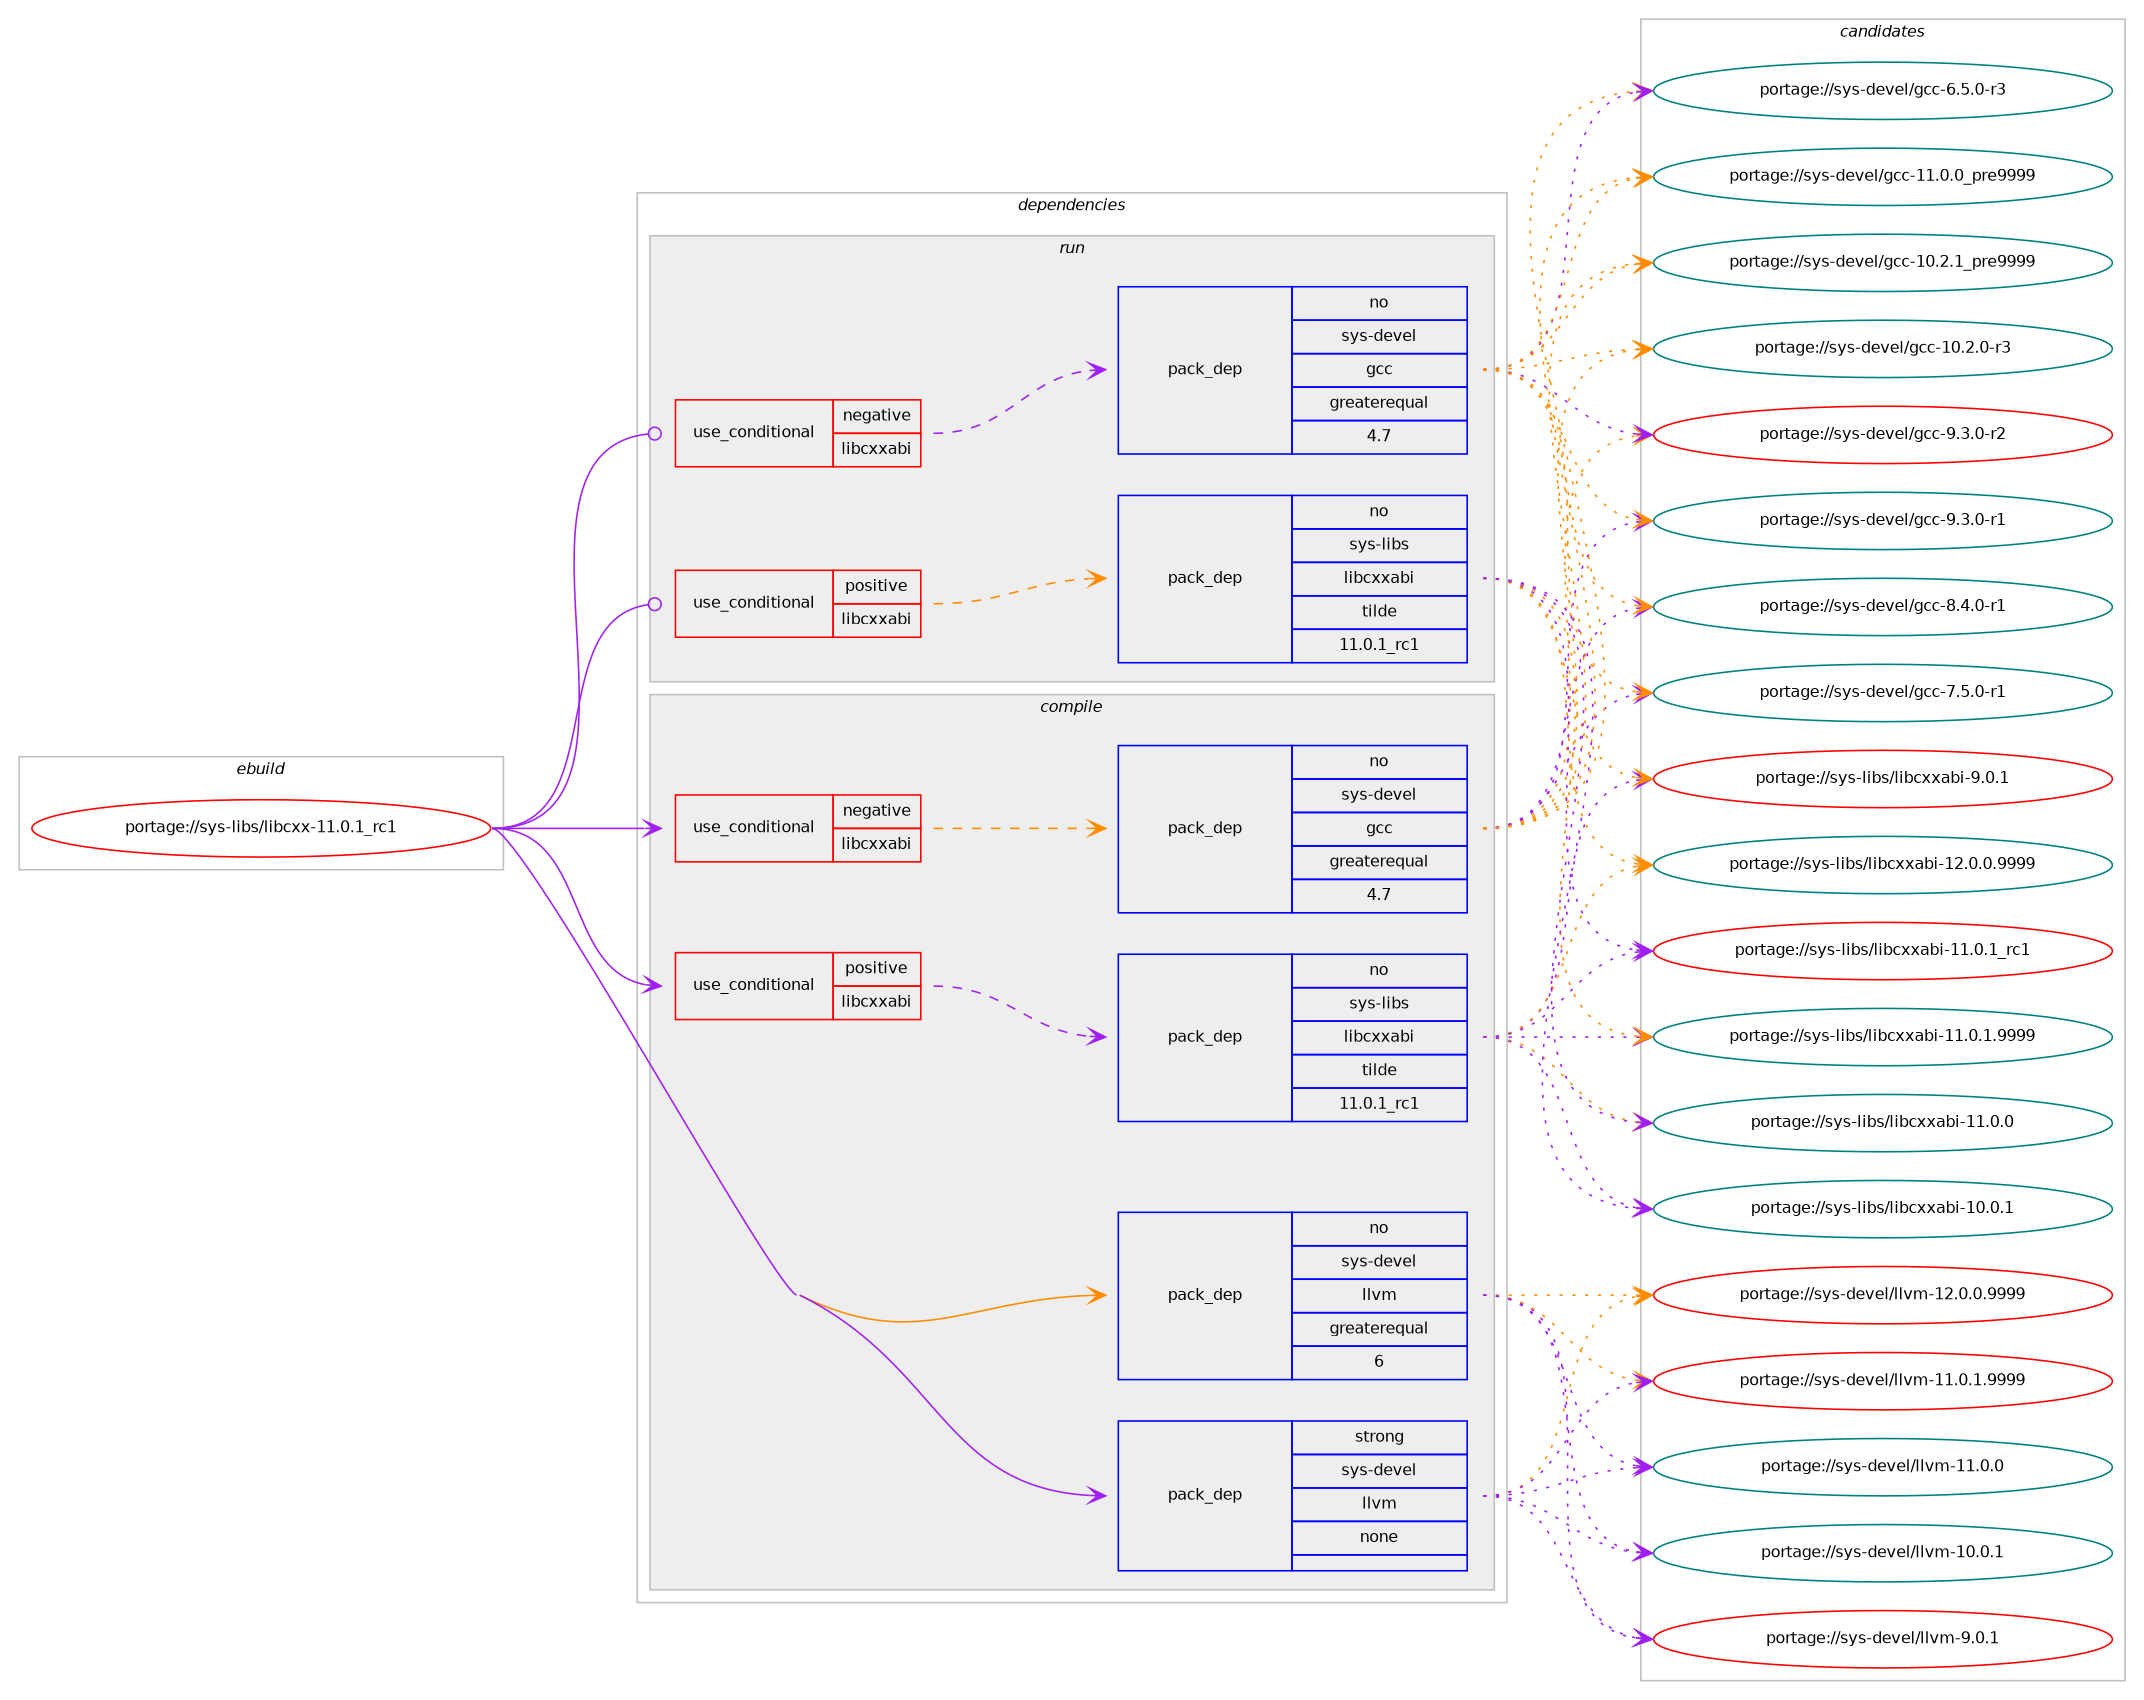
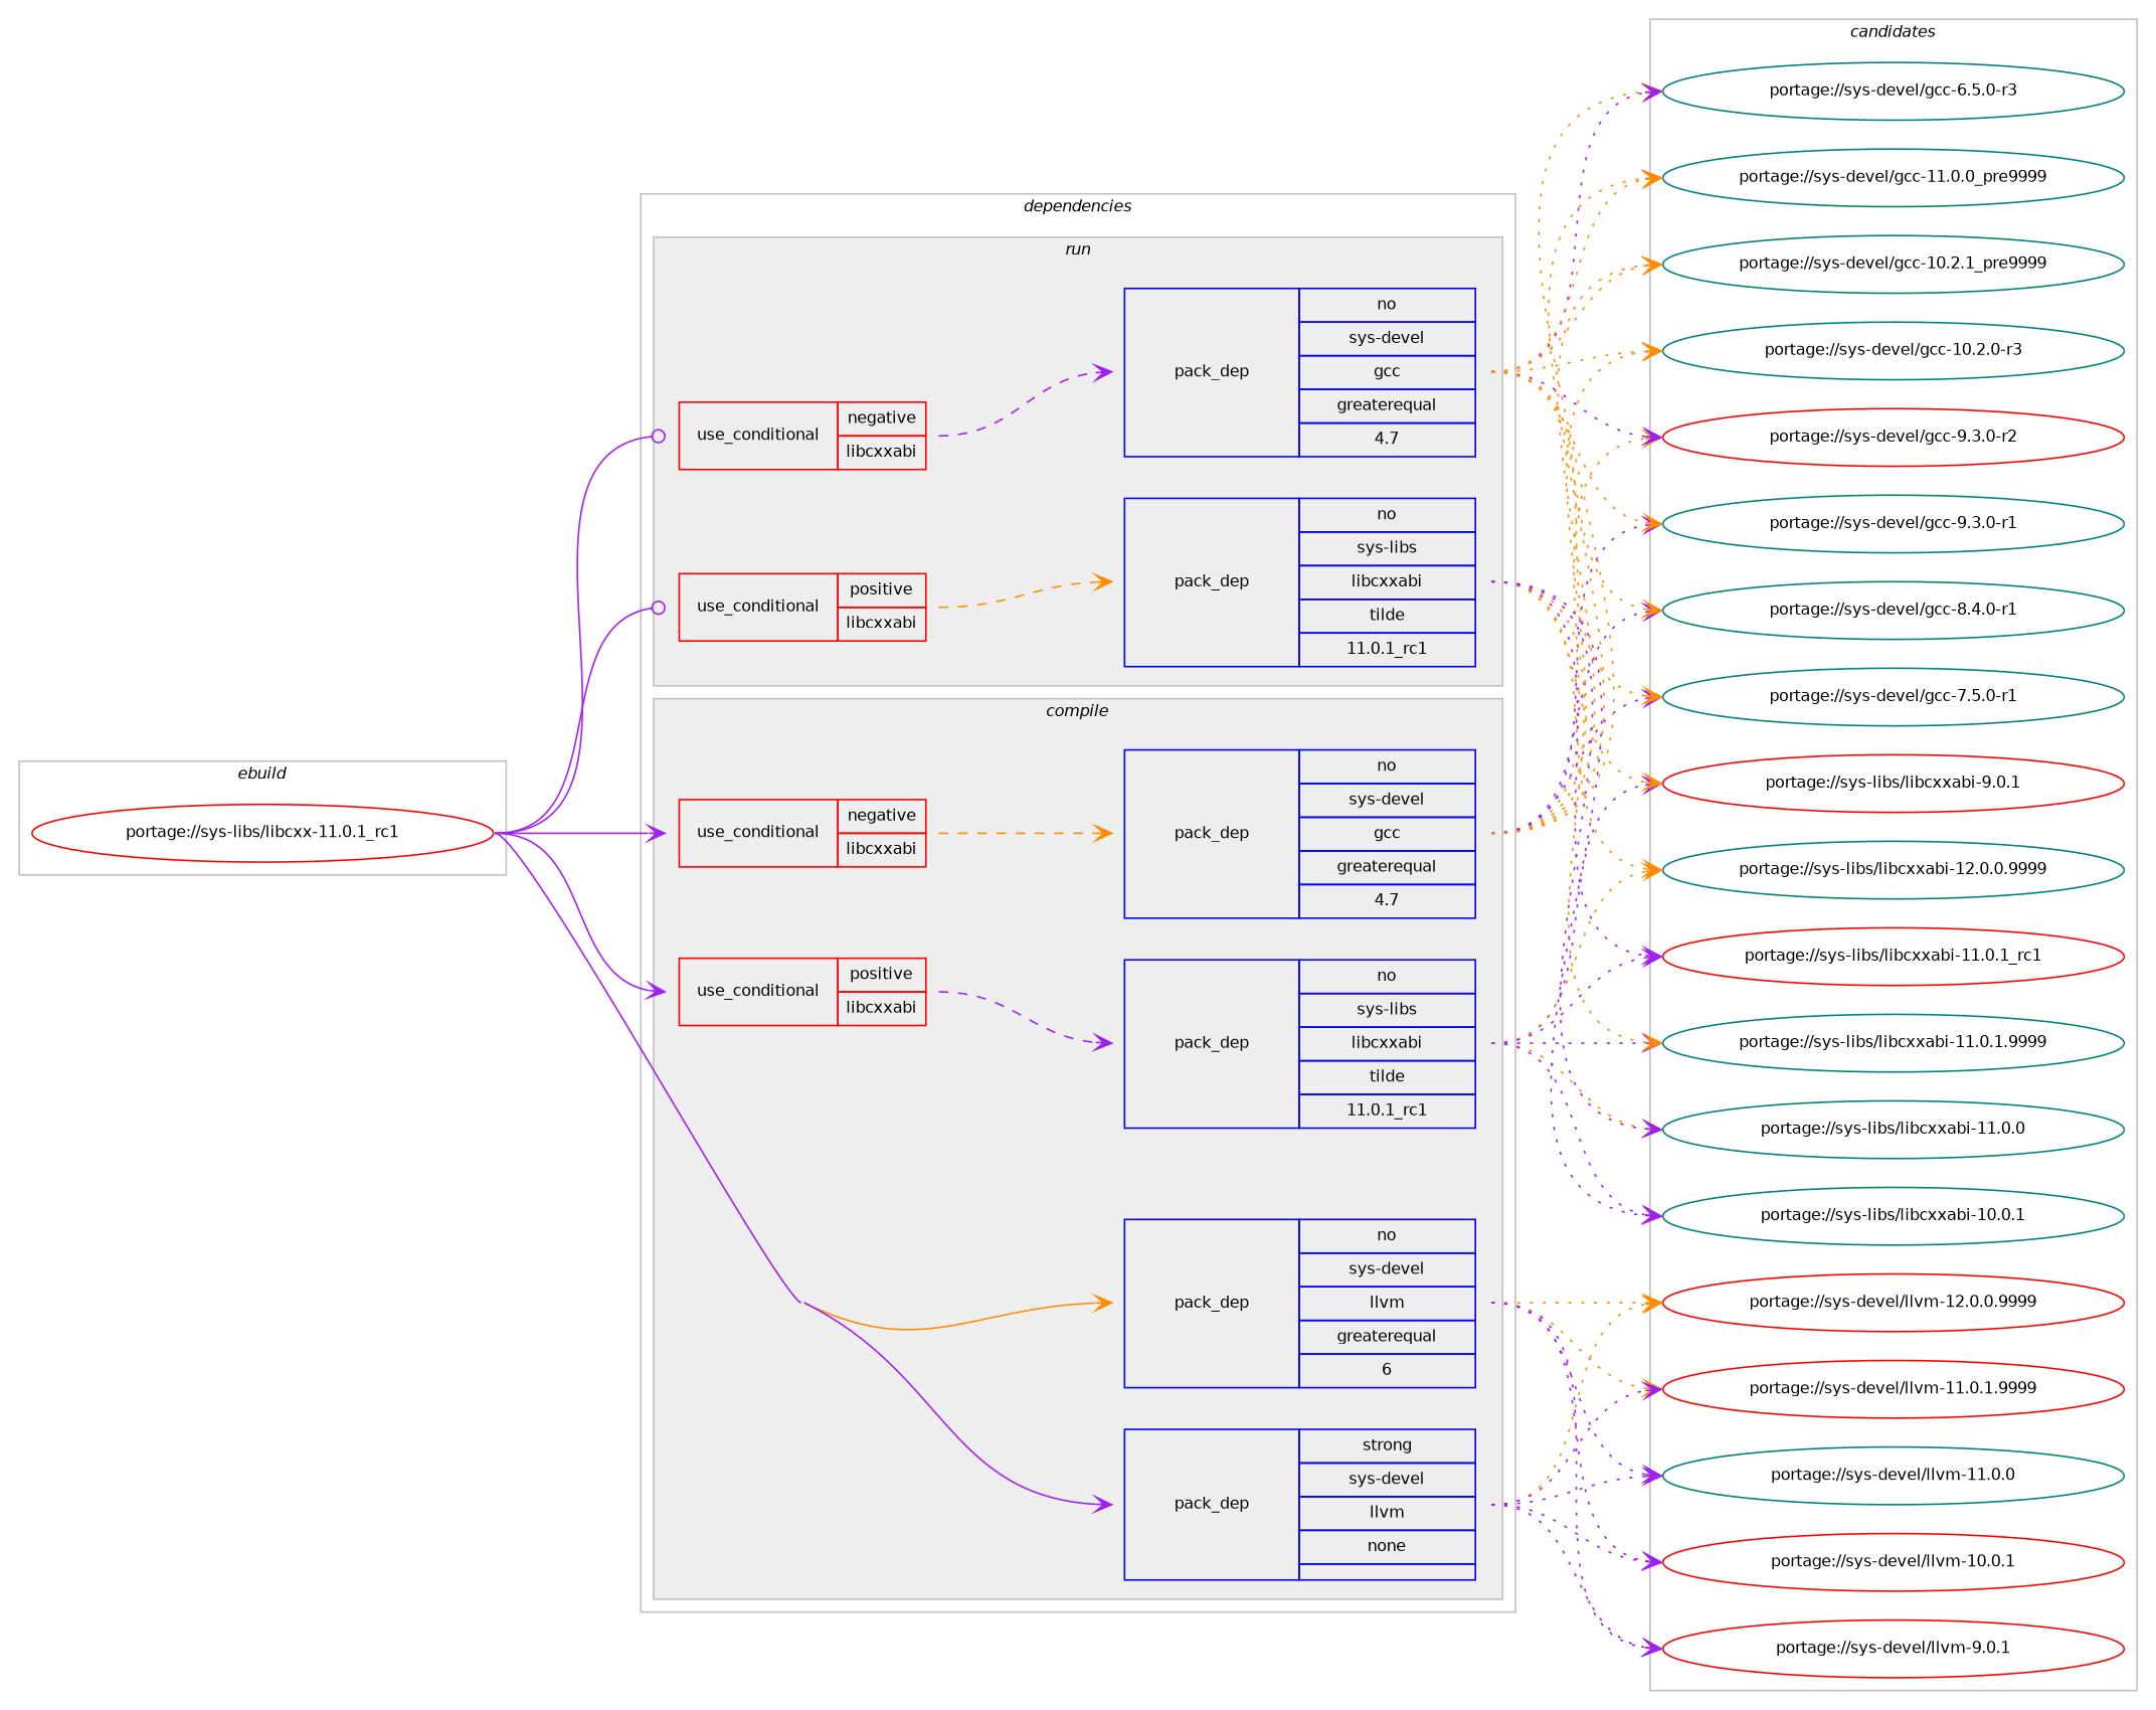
  digraph {
    compound=true
    concentrate=true
    fontname=Helvetica
    fontsize=10
    newrank=true
    rankdir=LR
    ranksep=1.5
    node [color=teal fontname=Helvetica fontsize=10]
    edge [arrowhead=vee color=purple headport=w style=dotted tailport=e weight=100]
    n1 [color=red label="portage://sys-libs/libcxx-11.0.1_rc1" width=4]
    n2 [color=blue label=<<TABLE BORDER="0" CELLBORDER="1" CELLSPACING="0" CELLPADDING="4" WIDTH="220"><TR><TD ROWSPAN="6" CELLPADDING="30">pack_dep</TD></TR><TR><TD WIDTH="110">no</TD></TR><TR><TD>sys-devel</TD></TR><TR><TD>gcc</TD></TR><TR><TD>greaterequal</TD></TR><TR><TD>4.7</TD></TR></TABLE>> shape=none]
    n3 [color=red label=<<TABLE BORDER="0" CELLBORDER="1" CELLSPACING="0" CELLPADDING="4"><TR><TD ROWSPAN="3" CELLPADDING="10">use_conditional</TD></TR><TR><TD>negative</TD></TR><TR><TD>libcxxabi</TD></TR></TABLE>> shape=none]
    n4 [color=blue label=<<TABLE BORDER="0" CELLBORDER="1" CELLSPACING="0" CELLPADDING="4" WIDTH="220"><TR><TD ROWSPAN="6" CELLPADDING="30">pack_dep</TD></TR><TR><TD WIDTH="110">no</TD></TR><TR><TD>sys-libs</TD></TR><TR><TD>libcxxabi</TD></TR><TR><TD>tilde</TD></TR><TR><TD>11.0.1_rc1</TD></TR></TABLE>> shape=none]
    n5 [color=red label=<<TABLE BORDER="0" CELLBORDER="1" CELLSPACING="0" CELLPADDING="4"><TR><TD ROWSPAN="3" CELLPADDING="10">use_conditional</TD></TR><TR><TD>positive</TD></TR><TR><TD>libcxxabi</TD></TR></TABLE>> shape=none]
    n6 [color=blue label=<<TABLE BORDER="0" CELLBORDER="1" CELLSPACING="0" CELLPADDING="4" WIDTH="220"><TR><TD ROWSPAN="6" CELLPADDING="30">pack_dep</TD></TR><TR><TD WIDTH="110">no</TD></TR><TR><TD>sys-devel</TD></TR><TR><TD>llvm</TD></TR><TR><TD>greaterequal</TD></TR><TR><TD>6</TD></TR></TABLE>> shape=none]
    n7 [color=blue label=<<TABLE BORDER="0" CELLBORDER="1" CELLSPACING="0" CELLPADDING="4" WIDTH="220"><TR><TD ROWSPAN="6" CELLPADDING="30">pack_dep</TD></TR><TR><TD WIDTH="110">strong</TD></TR><TR><TD>sys-devel</TD></TR><TR><TD>llvm</TD></TR><TR><TD>none</TD></TR><TR><TD></TD></TR></TABLE>> shape=none]
    n8 [color=blue label=<<TABLE BORDER="0" CELLBORDER="1" CELLSPACING="0" CELLPADDING="4" WIDTH="220"><TR><TD ROWSPAN="6" CELLPADDING="30">pack_dep</TD></TR><TR><TD WIDTH="110">no</TD></TR><TR><TD>sys-devel</TD></TR><TR><TD>gcc</TD></TR><TR><TD>greaterequal</TD></TR><TR><TD>4.7</TD></TR></TABLE>> shape=none]
    n9 [color=red label=<<TABLE BORDER="0" CELLBORDER="1" CELLSPACING="0" CELLPADDING="4"><TR><TD ROWSPAN="3" CELLPADDING="10">use_conditional</TD></TR><TR><TD>negative</TD></TR><TR><TD>libcxxabi</TD></TR></TABLE>> shape=none]
    n10 [color=blue label=<<TABLE BORDER="0" CELLBORDER="1" CELLSPACING="0" CELLPADDING="4" WIDTH="220"><TR><TD ROWSPAN="6" CELLPADDING="30">pack_dep</TD></TR><TR><TD WIDTH="110">no</TD></TR><TR><TD>sys-libs</TD></TR><TR><TD>libcxxabi</TD></TR><TR><TD>tilde</TD></TR><TR><TD>11.0.1_rc1</TD></TR></TABLE>> shape=none]
    n11 [color=red label=<<TABLE BORDER="0" CELLBORDER="1" CELLSPACING="0" CELLPADDING="4"><TR><TD ROWSPAN="3" CELLPADDING="10">use_conditional</TD></TR><TR><TD>positive</TD></TR><TR><TD>libcxxabi</TD></TR></TABLE>> shape=none]
    n12 [color=red label="portage://sys-devel/gcc-9.3.0-r2" width=4]
    n13 [label="portage://sys-devel/gcc-9.3.0-r1" width=4]
    n14 [label="portage://sys-devel/gcc-8.4.0-r1" width=4]
    n15 [label="portage://sys-devel/gcc-7.5.0-r1" width=4]
    n16 [label="portage://sys-devel/gcc-6.5.0-r3" width=4]
    n17 [label="portage://sys-devel/gcc-11.0.0_pre9999" width=4]
    n18 [label="portage://sys-devel/gcc-10.2.1_pre9999" width=4]
    n19 [label="portage://sys-devel/gcc-10.2.0-r3" width=4]
    n20 [color=red label="portage://sys-libs/libcxxabi-9.0.1" width=4]
    n21 [label="portage://sys-libs/libcxxabi-12.0.0.9999" width=4]
    n22 [color=red label="portage://sys-libs/libcxxabi-11.0.1_rc1" width=4]
    n23 [label="portage://sys-libs/libcxxabi-11.0.1.9999" width=4]
    n24 [label="portage://sys-libs/libcxxabi-11.0.0" width=4]
    n25 [label="portage://sys-libs/libcxxabi-10.0.1" width=4]
    n26 [color=red label="portage://sys-devel/llvm-9.0.1" width=4]
    n27 [color=red label="portage://sys-devel/llvm-12.0.0.9999" width=4]
    n28 [color=red label="portage://sys-devel/llvm-11.0.1.9999" width=4]
    n29 [label="portage://sys-devel/llvm-11.0.0" width=4]
-   n30 [label="portage://sys-devel/llvm-10.0.1" width=4]
+   n30 [color=red label="portage://sys-devel/llvm-10.0.1" width=4]
    subgraph cluster_1 {
      color=gray
      label=<<i>ebuild</i>>
      rank=same
      n1
    }
    subgraph cluster_2 {
      color=gray
      label=<<i>dependencies</i>>
      subgraph cluster_3 {
        color=gray
        fillcolor="#eeeeee"
        label=<<i>compile</i>>
        style=filled
        subgraph sub_4 {
          color=gray
          fillcolor="#eeeeee"
          label=<<i>compile</i>>
          style=filled
          n3
          subgraph sub_5 {
            color=gray
            fillcolor="#eeeeee"
            label=<<i>compile</i>>
            style=filled
            n2
          }
        }
        subgraph sub_6 {
          color=gray
          fillcolor="#eeeeee"
          label=<<i>compile</i>>
          style=filled
          n5
          subgraph sub_7 {
            color=gray
            fillcolor="#eeeeee"
            label=<<i>compile</i>>
            style=filled
            n4
          }
        }
        subgraph sub_8 {
          color=gray
          fillcolor="#eeeeee"
          label=<<i>compile</i>>
          style=filled
          n6
        }
        subgraph sub_9 {
          color=gray
          fillcolor="#eeeeee"
          label=<<i>compile</i>>
          style=filled
          n7
        }
      }
      subgraph cluster_10 {
        color=gray
        fillcolor="#eeeeee"
        label=<<i>compile and run</i>>
        style=filled
      }
      subgraph cluster_11 {
        color=gray
        fillcolor="#eeeeee"
        label=<<i>run</i>>
        style=filled
        subgraph sub_12 {
          color=gray
          fillcolor="#eeeeee"
          label=<<i>run</i>>
          style=filled
          n9
          subgraph sub_13 {
            color=gray
            fillcolor="#eeeeee"
            label=<<i>run</i>>
            style=filled
            n8
          }
        }
        subgraph sub_14 {
          color=gray
          fillcolor="#eeeeee"
          label=<<i>run</i>>
          style=filled
          n11
          subgraph sub_15 {
            color=gray
            fillcolor="#eeeeee"
            label=<<i>run</i>>
            style=filled
            n10
          }
        }
      }
    }
    subgraph cluster_16 {
      color=gray
      label=<<i>candidates</i>>
      rank=same
      subgraph sub_17 {
        color=black
        label=<<i>candidates</i>>
        nodesep=1
        rank=same
        n12
        n13
        n14
        n15
        n16
        n17
        n18
        n19
      }
      subgraph sub_18 {
        color=black
        label=<<i>candidates</i>>
        nodesep=1
        rank=same
        n20
        n21
        n22
        n23
        n24
        n25
      }
      subgraph sub_19 {
        color=black
        label=<<i>candidates</i>>
        nodesep=1
        rank=same
        n26
        n27
        n28
        n29
        n30
      }
      subgraph sub_20 {
        color=black
        label=<<i>candidates</i>>
        nodesep=1
        rank=same
        n26
        n27
        n28
        n29
        n30
      }
      subgraph sub_21 {
        color=black
        label=<<i>candidates</i>>
        nodesep=1
        rank=same
        n12
        n13
        n14
        n15
        n16
        n17
        n18
        n19
      }
      subgraph sub_22 {
        color=black
        label=<<i>candidates</i>>
        nodesep=1
        rank=same
        n20
        n21
        n22
        n23
        n24
        n25
      }
    }
    n1 -> n3 [style=solid weight=20]
    n1 -> n5 [style=solid weight=20]
    n1 -> n6 [color=darkorange style=solid weight=20]
    n1 -> n7 [style=solid weight=20]
    n1 -> n9 [arrowhead=odot style=solid weight=20]
    n1 -> n11 [arrowhead=odot style=solid weight=20]
    n2 -> n12 [color=darkorange]
    n2 -> n13
    n2 -> n14
    n2 -> n15
    n2 -> n16 [color=darkorange]
    n2 -> n17 [color=darkorange]
    n2 -> n18 [color=darkorange]
    n2 -> n19 [color=darkorange]
    n3 -> n2 [color=darkorange style=dashed weight=20]
    n4 -> n20
    n4 -> n21 [color=darkorange]
    n4 -> n22
    n4 -> n23
    n4 -> n24 [color=darkorange]
    n4 -> n25
    n5 -> n4 [style=dashed weight=20]
    n6 -> n26
    n6 -> n27 [color=darkorange]
    n6 -> n28 [color=darkorange]
    n6 -> n29
    n6 -> n30
    n7 -> n26
    n7 -> n27 [color=darkorange]
    n7 -> n28
    n7 -> n29
    n7 -> n30
    n8 -> n12
    n8 -> n13 [color=darkorange]
    n8 -> n14 [color=darkorange]
    n8 -> n15 [color=darkorange]
    n8 -> n16
    n8 -> n17 [color=darkorange]
    n8 -> n18 [color=darkorange]
    n8 -> n19 [color=darkorange]
    n9 -> n8 [style=dashed weight=20]
    n10 -> n20 [color=darkorange]
    n10 -> n21 [color=darkorange]
    n10 -> n22
    n10 -> n23 [color=darkorange]
    n10 -> n24
    n10 -> n25
    n11 -> n10 [color=darkorange style=dashed weight=20]
  }
